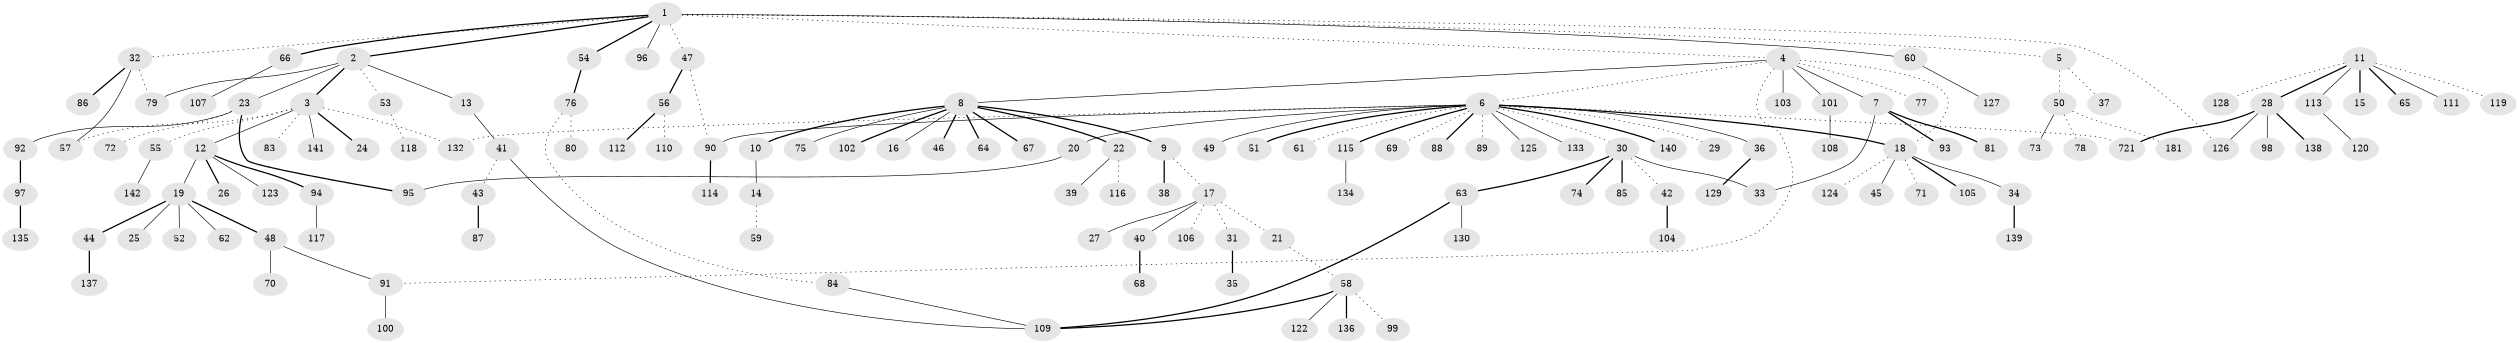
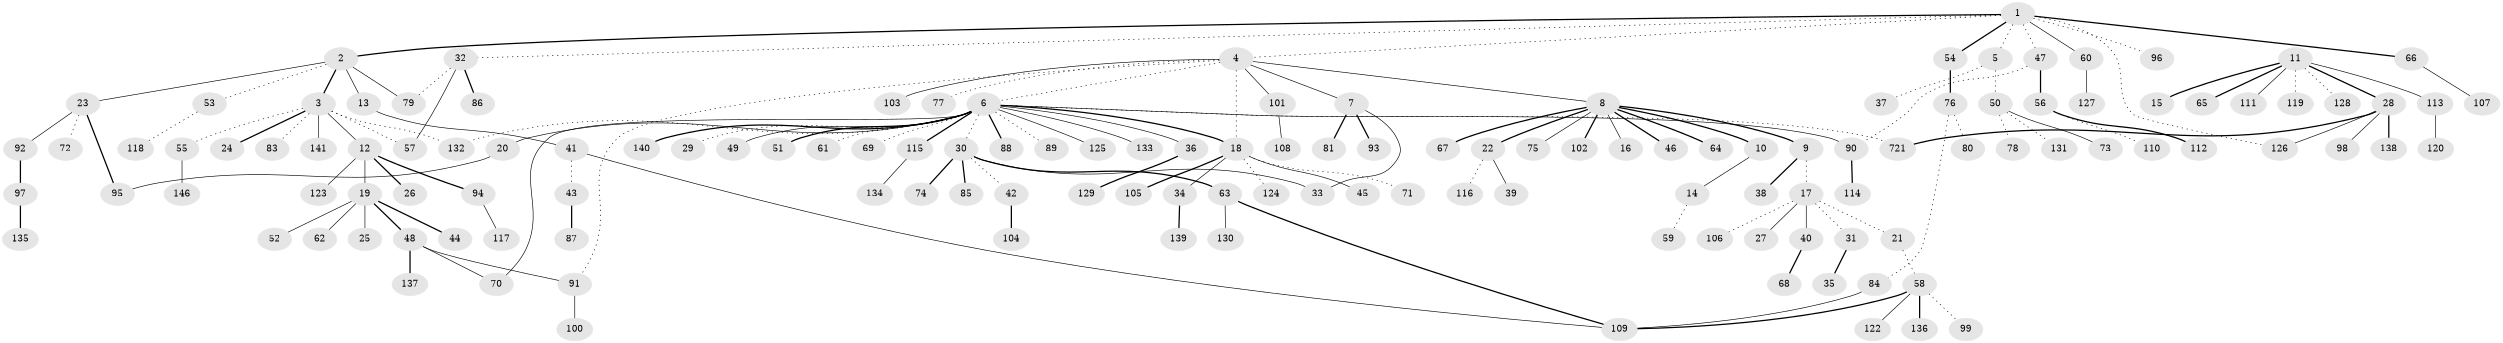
  graph {
    node [color=gray90 style=filled]
    edge [style=solid]
    1
    2
    4
    5
    32
    47
    54
    60
    66
    96
    126
    3
    13
    23
    53
    79
    6
    7
    8
    18
    77
    91
    101
    103
    37
    50
    11
    15
    28
    65
    111
    113
    119
    128
    57
    86
    90
    56
    76
    127
    107
    12
    24
    55
    83
    132
    141
    41
    95
    72
    92
    118
    19
    26
    94
    123
-   142
+   142 [label=146]
    20
    29
    30
    36
    49
    51
    61
    69
    70
    88
    89
    115
    n70 [label=721]
    125
    133
    140
    33
    81
    93
    9
    10
    16
    22
    46
    64
    67
    75
    102
    34
    45
    71
    105
    124
    100
    108
    73
    78
-   131 [label=181]
+   131
    42
    63
    74
    85
    129
    114
    134
    17
    38
    14
    39
    116
    21
    27
    31
    40
    106
    59
    98
    138
    120
    25
    44
    48
    52
    62
    117
    43
    109
    58
    35
    68
    139
    137
    99
    122
    136
    97
    104
    130
    87
    110
    112
    80
    84
    135
    1 -- 2 [style=bold]
    1 -- 4 [style=dotted]
    1 -- 5 [style=dotted]
    1 -- 32 [style=dotted]
    1 -- 47 [style=dotted]
    1 -- 54 [style=bold]
    1 -- 60
    1 -- 66 [style=bold]
-   1 -- 96
+   1 -- 96 [style=dotted]
    1 -- 126 [style=dotted]
    2 -- 3 [style=bold]
    2 -- 13
    2 -- 23
    2 -- 53 [style=dotted]
    2 -- 79
    4 -- 6 [style=dotted]
    4 -- 7
    4 -- 8
    4 -- 18 [style=dotted]
    4 -- 77 [style=dotted]
    4 -- 91 [style=dotted]
    4 -- 101
    4 -- 103
    5 -- 37 [style=dotted]
    5 -- 50 [style=dotted]
    32 -- 79 [style=dotted]
    32 -- 57
    32 -- 86 [style=bold]
    47 -- 90 [style=dotted]
    47 -- 56 [style=bold]
    54 -- 76 [style=bold]
    60 -- 127
    66 -- 107
    3 -- 57 [style=dotted]
    3 -- 12
    3 -- 24 [style=bold]
    3 -- 55 [style=dotted]
    3 -- 83 [style=dotted]
    3 -- 132 [style=dotted]
    3 -- 141
    13 -- 41
    23 -- 95 [style=bold]
    23 -- 72 [style=dotted]
    23 -- 92
    53 -- 118 [style=dotted]
    6 -- 18 [style=bold]
    6 -- 90
    6 -- 132 [style=dotted]
    6 -- 20
    6 -- 29 [style=dotted]
    6 -- 30 [style=dotted]
    6 -- 36
    6 -- 49
    6 -- 51 [style=bold]
    6 -- 61 [style=dotted]
    6 -- 69 [style=dotted]
+   6 -- 70
    6 -- 88 [style=bold]
    6 -- 89 [style=dotted]
    6 -- 115 [style=bold]
    6 -- n70 [style=dotted]
    6 -- 125
    6 -- 133
    6 -- 140 [style=bold]
    7 -- 33
    7 -- 81 [style=bold]
    7 -- 93 [style=bold]
    8 -- 9 [style=bold]
    8 -- 10 [style=bold]
    8 -- 16
    8 -- 22 [style=bold]
    8 -- 46 [style=bold]
    8 -- 64 [style=bold]
    8 -- 67 [style=bold]
    8 -- 75
    8 -- 102 [style=bold]
    18 -- 34
    18 -- 45
    18 -- 71 [style=dotted]
    18 -- 105 [style=bold]
    18 -- 124 [style=dotted]
    91 -- 100
    101 -- 108
    50 -- 73
    50 -- 78 [style=dotted]
    50 -- 131 [style=dotted]
    11 -- 15 [style=bold]
    11 -- 28 [style=bold]
    11 -- 65 [style=bold]
    11 -- 111
    11 -- 113
    11 -- 119 [style=dotted]
    11 -- 128 [style=dotted]
    28 -- 126
    28 -- n70 [style=bold]
    28 -- 98
    28 -- 138 [style=bold]
    113 -- 120
    90 -- 114 [style=bold]
    56 -- 110 [style=dotted]
    56 -- 112 [style=bold]
    76 -- 80 [style=dotted]
    76 -- 84 [style=dotted]
    12 -- 19
    12 -- 26 [style=bold]
    12 -- 94 [style=bold]
    12 -- 123
    55 -- 142
    41 -- 43 [style=dotted]
    41 -- 109
    92 -- 97 [style=bold]
    19 -- 25
    19 -- 44 [style=bold]
    19 -- 48 [style=bold]
    19 -- 52
    19 -- 62
    94 -- 117
    20 -- 95
    30 -- 33
    30 -- 42 [style=dotted]
    30 -- 63 [style=bold]
    30 -- 74 [style=bold]
    30 -- 85 [style=bold]
    36 -- 129 [style=bold]
    115 -- 134
    9 -- 17 [style=dotted]
    9 -- 38 [style=bold]
    10 -- 14
    22 -- 39
    22 -- 116 [style=dotted]
    34 -- 139 [style=bold]
    42 -- 104 [style=bold]
    63 -- 109 [style=bold]
    63 -- 130
    17 -- 21 [style=dotted]
    17 -- 27
    17 -- 31 [style=dotted]
    17 -- 40
    17 -- 106 [style=dotted]
    14 -- 59 [style=dotted]
    21 -- 58 [style=dotted]
    31 -- 35 [style=bold]
    40 -- 68 [style=bold]
    48 -- 91
    48 -- 70
-   44 -- 137 [style=bold]
+   48 -- 137 [style=bold]
    43 -- 87 [style=bold]
    58 -- 109 [style=bold]
    58 -- 99 [style=dotted]
    58 -- 122
    58 -- 136 [style=bold]
    97 -- 135 [style=bold]
    84 -- 109
  }
